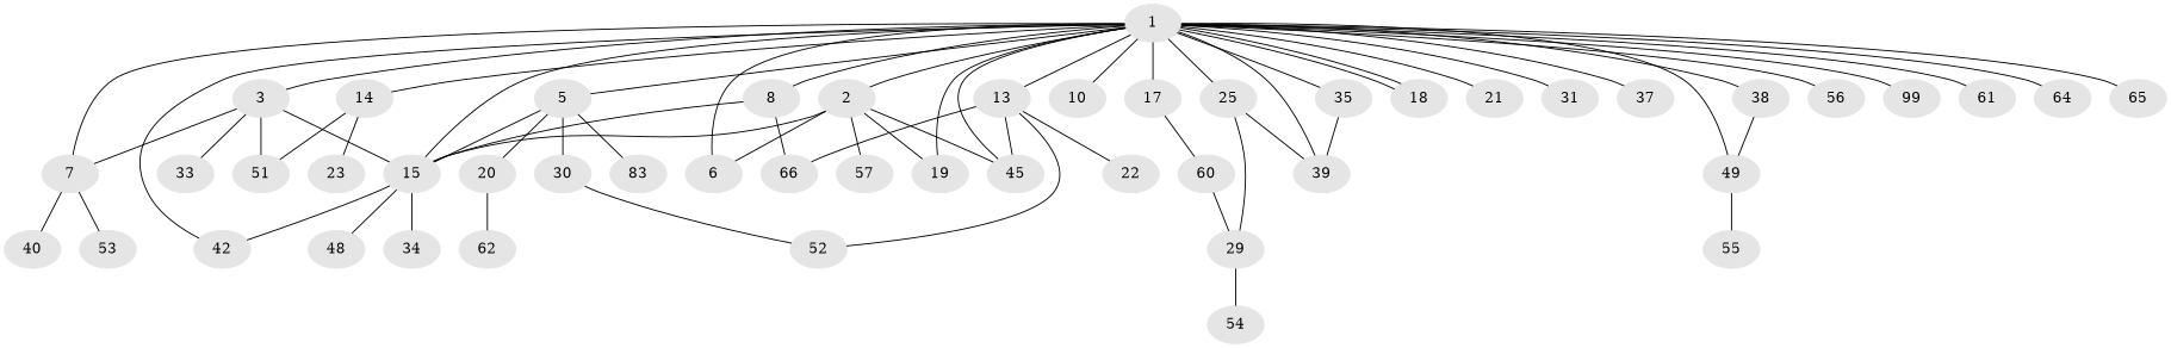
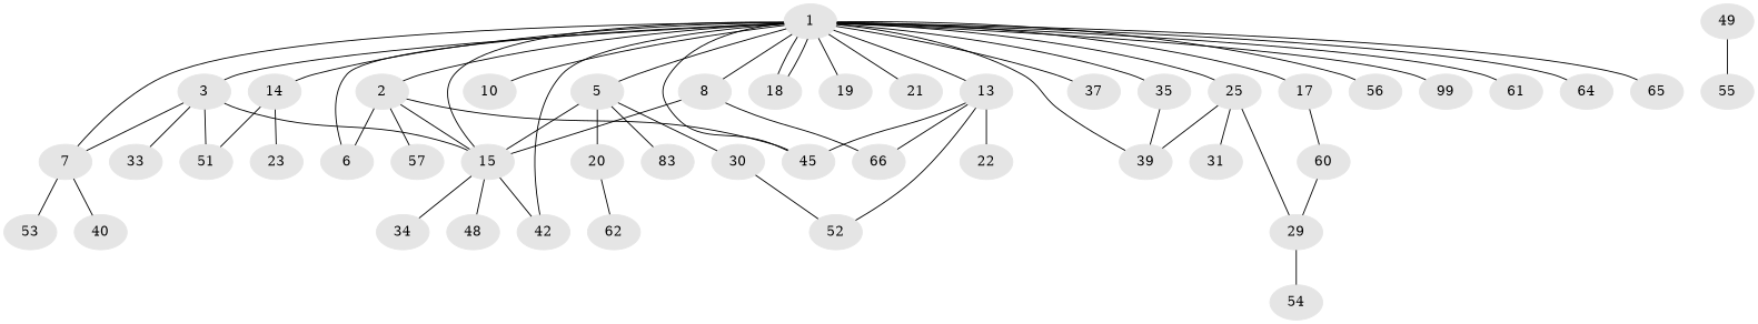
  graph {
    node [color=gray90 style=filled]
    1 [super="+24"]
    2 [super="+11"]
    3 [super="+26"]
    5 [super="+47"]
    6 [super="+44"]
    7 [super="+9"]
    8 [super="+27"]
    10 [super="+12"]
    13 [super="+36"]
    14 [super="+28"]
    15 [super="+32"]
    17
    18
    19 [super="+63"]
    21
    25 [super="+46"]
    31
    35
    37 [super="+41"]
-   38
    39
    42
    45
    49
    56
    n26 [label=99]
    61
    64
    65
    57
    33
    51
    20 [super="+50"]
    30 [super="+58"]
    n35 [label=83 super="+67"]
    40
    53
    66
    22
    52
    23
    34
    48
    60
    29
    55
    62
    54
    1 -- 2
    1 -- 3
    1 -- 5
    1 -- 6
    1 -- 7 [weight=2]
    1 -- 8
    1 -- 10
    1 -- 13 [weight=2]
    1 -- 14 [weight=2]
    1 -- 15
    1 -- 17
    1 -- 18
    1 -- 18
    1 -- 19
    1 -- 21
    1 -- 25
-   1 -- 31
+   25 -- 31
    1 -- 35
    1 -- 37 [weight=2]
-   1 -- 38
    1 -- 39
    1 -- 42
    1 -- 45
-   1 -- 49
    1 -- 56
    1 -- n26
    1 -- 61
    1 -- 64
    1 -- 65
    2 -- 6
    2 -- 15
-   2 -- 19
    2 -- 45
    2 -- 57
    3 -- 7
    3 -- 15
    3 -- 33
    3 -- 51
    5 -- 15
    5 -- 20
    5 -- 30
    5 -- n35
    7 -- 40
    7 -- 53
    8 -- 15
    8 -- 66
    13 -- 45
    13 -- 66
    13 -- 22
    13 -- 52
    14 -- 51
    14 -- 23
    15 -- 42
    15 -- 34
    15 -- 48
    17 -- 60
    25 -- 39
    25 -- 29
    35 -- 39
-   38 -- 49
    49 -- 55
    20 -- 62
    30 -- 52
    60 -- 29
    29 -- 54
  }
